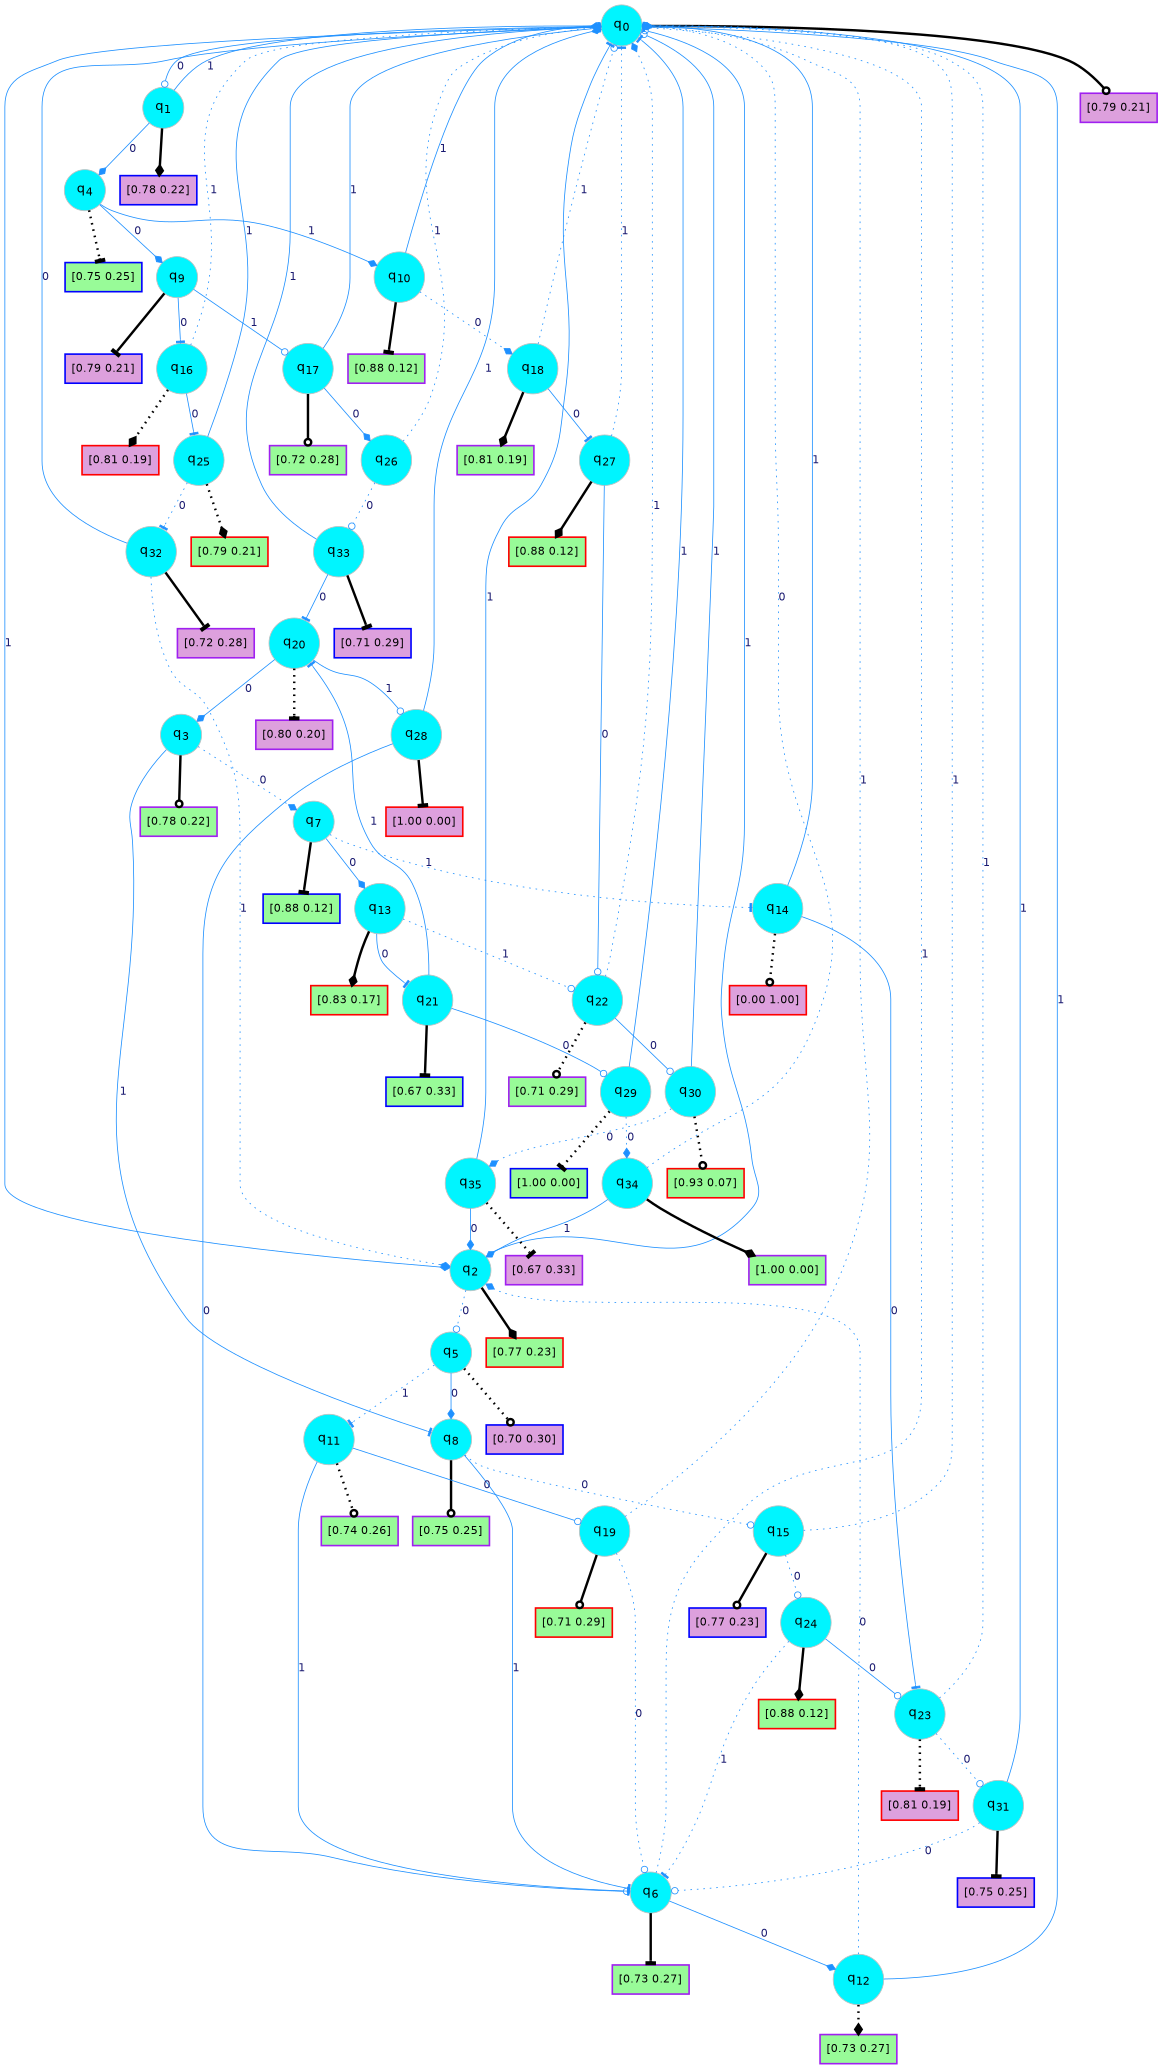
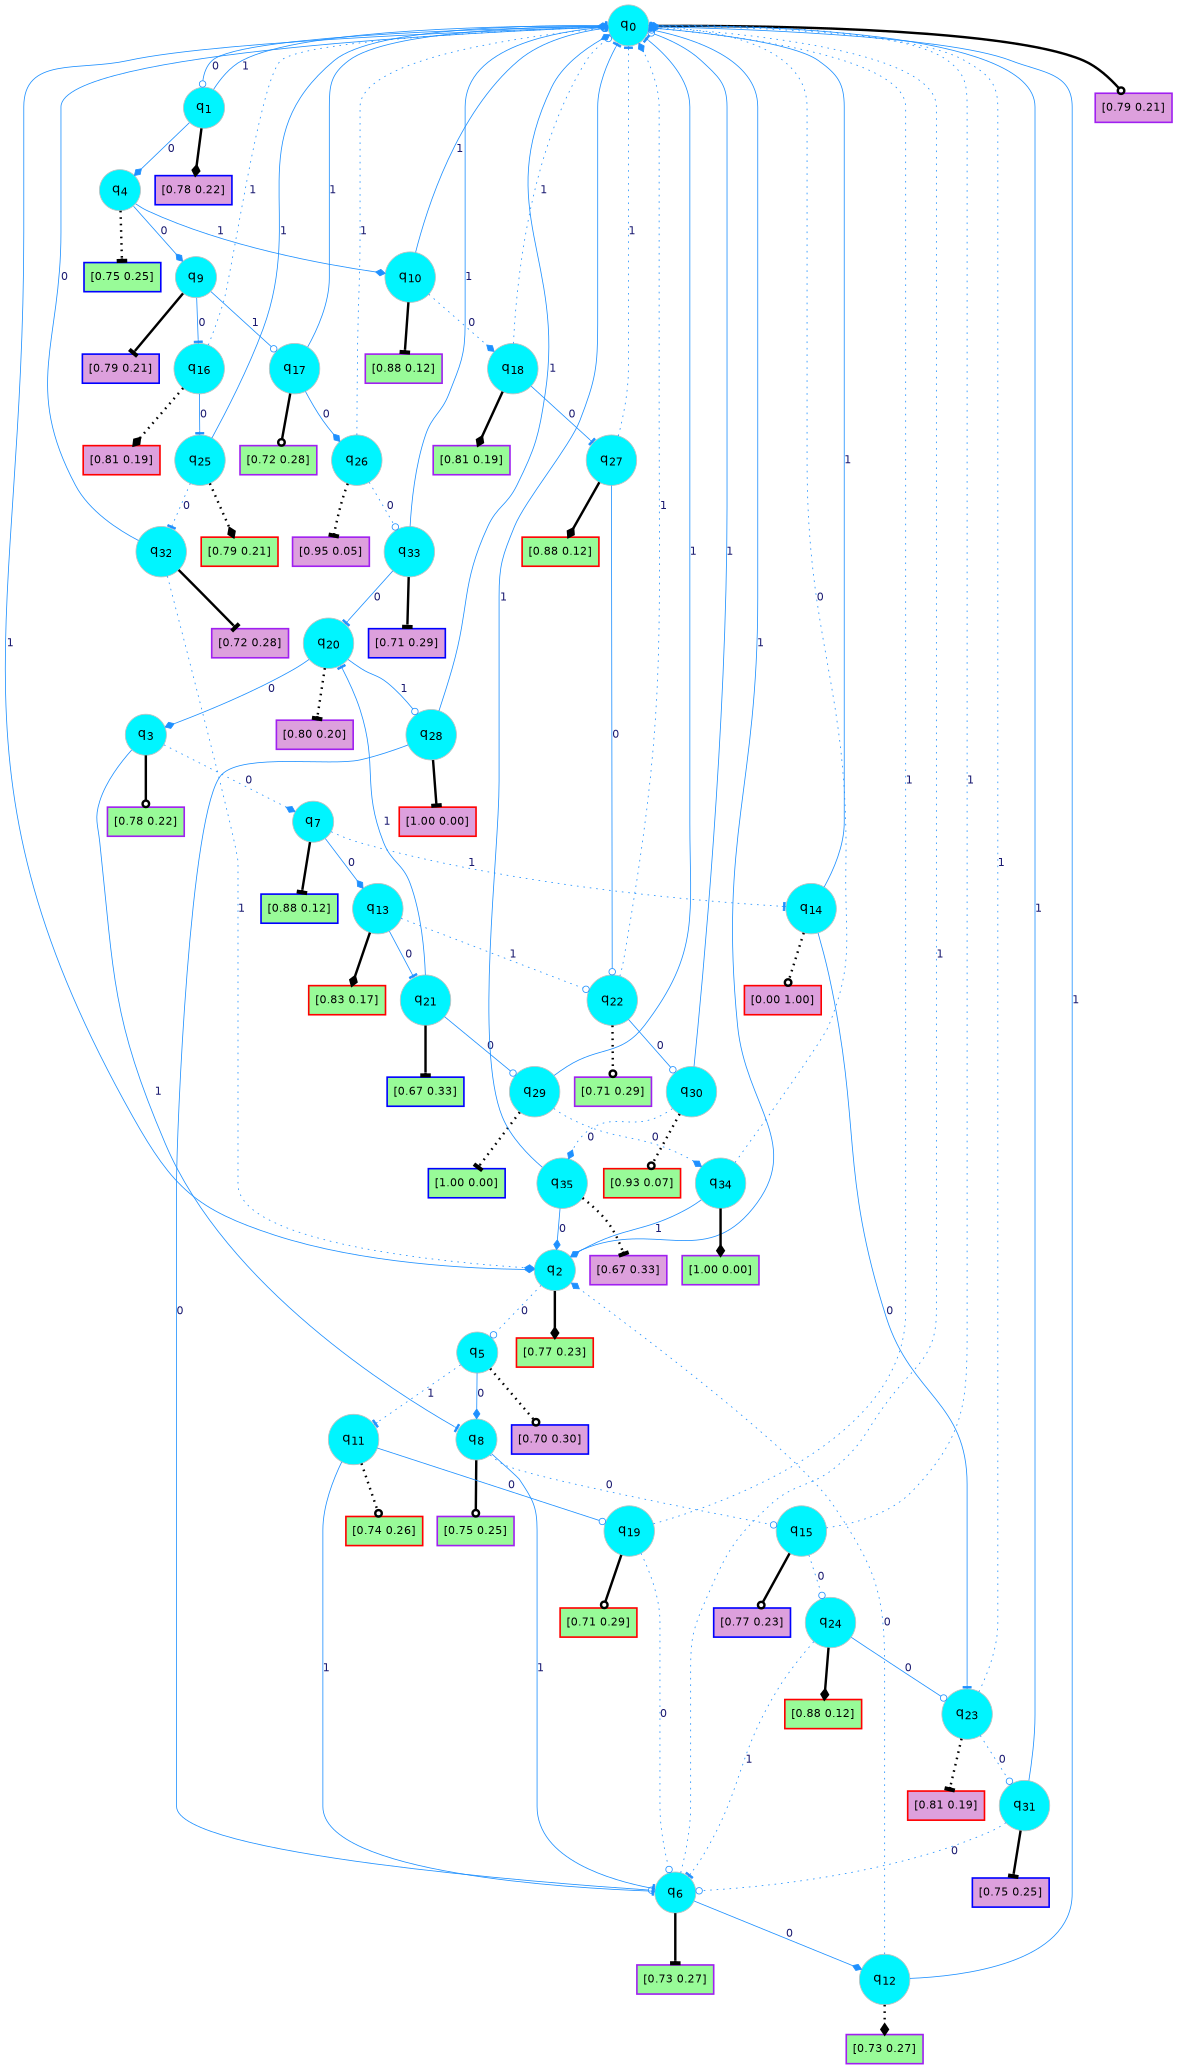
  digraph {
    fontname="DejaVu Sans"
    rankdir=TD
    node [color=gray fillcolor=turquoise1 fontcolor=black fontname="DejaVu Sans" fontsize=16 fontweight=bold shape=circle style=filled]
    edge [arrowhead=tee arrowsize=1 color=dodgerblue1 fontcolor=midnightblue fontname="DejaVu Sans" fontweight=bold penwidth=1 style=solid weight=20]
    n1 [label=<q<SUB>0</SUB>>]
    n2 [label=<q<SUB>1</SUB>>]
    n3 [label=<q<SUB>2</SUB>>]
    n4 [color=purple fillcolor=plum fontsize=14 label="[0.79 0.21]" penwidth=2 shape=box]
    n5 [label=<q<SUB>4</SUB>>]
    n6 [color=blue fillcolor=plum fontsize=14 label="[0.78 0.22]" penwidth=2 shape=box]
    n7 [label=<q<SUB>5</SUB>>]
    n8 [color=red fillcolor=palegreen fontsize=14 label="[0.77 0.23]" penwidth=2 shape=box]
    n9 [label=<q<SUB>9</SUB>>]
    n10 [label=<q<SUB>10</SUB>>]
    n11 [color=blue fillcolor=palegreen fontsize=14 label="[0.75 0.25]" penwidth=2 shape=box]
    n12 [label=<q<SUB>8</SUB>>]
    n13 [label=<q<SUB>11</SUB>>]
    n14 [color=blue fillcolor=plum fontsize=14 label="[0.70 0.30]" penwidth=2 shape=box]
    n15 [label=<q<SUB>3</SUB>>]
    n16 [label=<q<SUB>7</SUB>>]
    n17 [color=purple fillcolor=palegreen fontsize=14 label="[0.78 0.22]" penwidth=2 shape=box]
    n18 [label=<q<SUB>13</SUB>>]
    n19 [label=<q<SUB>14</SUB>>]
    n20 [color=blue fillcolor=palegreen fontsize=14 label="[0.88 0.12]" penwidth=2 shape=box]
    n21 [label=<q<SUB>6</SUB>>]
    n22 [label=<q<SUB>15</SUB>>]
    n23 [color=purple fillcolor=palegreen fontsize=14 label="[0.75 0.25]" penwidth=2 shape=box]
    n24 [label=<q<SUB>16</SUB>>]
    n25 [label=<q<SUB>17</SUB>>]
    n26 [color=blue fillcolor=plum fontsize=14 label="[0.79 0.21]" penwidth=2 shape=box]
    n27 [label=<q<SUB>18</SUB>>]
    n28 [color=purple fillcolor=palegreen fontsize=14 label="[0.88 0.12]" penwidth=2 shape=box]
    n29 [label=<q<SUB>19</SUB>>]
-   n30 [color=purple fillcolor=palegreen fontsize=14 label="[0.74 0.26]" penwidth=2 shape=box]
+   n30 [color=red fillcolor=palegreen fontsize=14 label="[0.74 0.26]" penwidth=2 shape=box]
    n31 [label=<q<SUB>12</SUB>>]
    n32 [color=purple fillcolor=palegreen fontsize=14 label="[0.73 0.27]" penwidth=2 shape=box]
    n33 [color=purple fillcolor=palegreen fontsize=14 label="[0.73 0.27]" penwidth=2 shape=box]
    n34 [label=<q<SUB>21</SUB>>]
    n35 [label=<q<SUB>22</SUB>>]
    n36 [color=red fillcolor=palegreen fontsize=14 label="[0.83 0.17]" penwidth=2 shape=box]
    n37 [label=<q<SUB>23</SUB>>]
    n38 [color=red fillcolor=plum fontsize=14 label="[0.00 1.00]" penwidth=2 shape=box]
    n39 [label=<q<SUB>24</SUB>>]
    n40 [color=blue fillcolor=plum fontsize=14 label="[0.77 0.23]" penwidth=2 shape=box]
    n41 [label=<q<SUB>25</SUB>>]
    n42 [color=red fillcolor=plum fontsize=14 label="[0.81 0.19]" penwidth=2 shape=box]
    n43 [label=<q<SUB>26</SUB>>]
    n44 [color=purple fillcolor=palegreen fontsize=14 label="[0.72 0.28]" penwidth=2 shape=box]
    n45 [label=<q<SUB>27</SUB>>]
    n46 [color=purple fillcolor=palegreen fontsize=14 label="[0.81 0.19]" penwidth=2 shape=box]
    n47 [color=red fillcolor=palegreen fontsize=14 label="[0.71 0.29]" penwidth=2 shape=box]
    n48 [label=<q<SUB>20</SUB>>]
    n49 [label=<q<SUB>29</SUB>>]
    n50 [color=blue fillcolor=palegreen fontsize=14 label="[0.67 0.33]" penwidth=2 shape=box]
    n51 [label=<q<SUB>30</SUB>>]
    n52 [color=purple fillcolor=palegreen fontsize=14 label="[0.71 0.29]" penwidth=2 shape=box]
    n53 [label=<q<SUB>31</SUB>>]
    n54 [color=red fillcolor=plum fontsize=14 label="[0.81 0.19]" penwidth=2 shape=box]
    n55 [color=red fillcolor=palegreen fontsize=14 label="[0.88 0.12]" penwidth=2 shape=box]
    n56 [label=<q<SUB>32</SUB>>]
    n57 [color=red fillcolor=palegreen fontsize=14 label="[0.79 0.21]" penwidth=2 shape=box]
    n58 [label=<q<SUB>33</SUB>>]
+   n59 [color=purple fillcolor=plum fontsize=14 label="[0.95 0.05]" penwidth=2 shape=box]
    n60 [color=red fillcolor=palegreen fontsize=14 label="[0.88 0.12]" penwidth=2 shape=box]
    n61 [label=<q<SUB>28</SUB>>]
    n62 [color=purple fillcolor=plum fontsize=14 label="[0.80 0.20]" penwidth=2 shape=box]
    n63 [color=red fillcolor=plum fontsize=14 label="[1.00 0.00]" penwidth=2 shape=box]
    n64 [label=<q<SUB>34</SUB>>]
    n65 [color=blue fillcolor=palegreen fontsize=14 label="[1.00 0.00]" penwidth=2 shape=box]
    n66 [label=<q<SUB>35</SUB>>]
    n67 [color=red fillcolor=palegreen fontsize=14 label="[0.93 0.07]" penwidth=2 shape=box]
    n68 [color=blue fillcolor=plum fontsize=14 label="[0.75 0.25]" penwidth=2 shape=box]
    n69 [color=purple fillcolor=plum fontsize=14 label="[0.72 0.28]" penwidth=2 shape=box]
    n70 [color=blue fillcolor=plum fontsize=14 label="[0.71 0.29]" penwidth=2 shape=box]
    n71 [color=purple fillcolor=palegreen fontsize=14 label="[1.00 0.00]" penwidth=2 shape=box]
    n72 [color=purple fillcolor=plum fontsize=14 label="[0.67 0.33]" penwidth=2 shape=box]
    n1 -> n2 [arrowhead=odot label=0]
    n1 -> n3 [arrowhead=diamond label=1]
    n1 -> n4 [arrowhead=odot color=black penwidth=3]
    n2 -> n1 [arrowhead=diamond label=1]
    n2 -> n5 [arrowhead=diamond label=0]
    n2 -> n6 [arrowhead=diamond color=black penwidth=3]
    n3 -> n1 [arrowhead=odot label=1]
    n3 -> n7 [arrowhead=odot label=0 style=dotted]
    n3 -> n8 [arrowhead=diamond color=black penwidth=3]
    n5 -> n9 [arrowhead=diamond label=0]
    n5 -> n10 [arrowhead=diamond label=1]
    n5 -> n11 [color=black penwidth=3 style=dotted]
    n7 -> n12 [arrowhead=diamond label=0]
    n7 -> n13 [label=1 style=dotted]
    n7 -> n14 [arrowhead=odot color=black penwidth=3 style=dotted]
    n9 -> n24 [label=0]
    n9 -> n25 [arrowhead=odot label=1]
    n9 -> n26 [color=black penwidth=3]
    n10 -> n1 [arrowhead=odot label=1]
    n10 -> n27 [arrowhead=diamond label=0 style=dotted]
    n10 -> n28 [color=black penwidth=3]
    n12 -> n21 [label=1]
    n12 -> n22 [arrowhead=odot label=0 style=dotted]
    n12 -> n23 [arrowhead=odot color=black penwidth=3]
    n13 -> n21 [label=1]
    n13 -> n29 [arrowhead=odot label=0]
    n13 -> n30 [arrowhead=odot color=black penwidth=3 style=dotted]
    n15 -> n12 [label=1]
    n15 -> n16 [arrowhead=diamond label=0 style=dotted]
    n15 -> n17 [arrowhead=odot color=black penwidth=3]
    n16 -> n18 [arrowhead=diamond label=0]
    n16 -> n19 [label=1 style=dotted]
    n16 -> n20 [color=black penwidth=3]
    n18 -> n34 [label=0]
    n18 -> n35 [arrowhead=odot label=1 style=dotted]
    n18 -> n36 [arrowhead=diamond color=black penwidth=3]
    n19 -> n1 [arrowhead=odot label=1]
    n19 -> n37 [label=0]
    n19 -> n38 [arrowhead=odot color=black penwidth=3 style=dotted]
    n21 -> n1 [label=1 style=dotted]
    n21 -> n31 [arrowhead=diamond label=0]
    n21 -> n32 [color=black penwidth=3]
    n22 -> n1 [arrowhead=diamond label=1 style=dotted]
    n22 -> n39 [arrowhead=odot label=0 style=dotted]
    n22 -> n40 [arrowhead=odot color=black penwidth=3]
    n24 -> n1 [arrowhead=diamond label=1 style=dotted]
    n24 -> n41 [label=0]
    n24 -> n42 [arrowhead=diamond color=black penwidth=3 style=dotted]
    n25 -> n1 [label=1]
    n25 -> n43 [arrowhead=diamond label=0]
    n25 -> n44 [arrowhead=odot color=black penwidth=3]
    n27 -> n1 [arrowhead=odot label=1 style=dotted]
    n27 -> n45 [label=0]
    n27 -> n46 [arrowhead=diamond color=black penwidth=3]
    n29 -> n1 [arrowhead=diamond label=1 style=dotted]
    n29 -> n21 [arrowhead=odot label=0 style=dotted]
    n29 -> n47 [arrowhead=odot color=black penwidth=3]
    n31 -> n1 [label=1]
    n31 -> n3 [arrowhead=diamond label=0 style=dotted]
    n31 -> n33 [arrowhead=diamond color=black penwidth=3 style=dotted]
    n34 -> n48 [label=1]
    n34 -> n49 [arrowhead=odot label=0]
    n34 -> n50 [color=black penwidth=3]
    n35 -> n1 [arrowhead=diamond label=1 style=dotted]
    n35 -> n51 [arrowhead=odot label=0]
    n35 -> n52 [arrowhead=odot color=black penwidth=3 style=dotted]
    n37 -> n1 [label=1 style=dotted]
    n37 -> n53 [arrowhead=odot label=0 style=dotted]
    n37 -> n54 [color=black penwidth=3 style=dotted]
    n39 -> n21 [label=1 style=dotted]
    n39 -> n37 [arrowhead=odot label=0]
    n39 -> n55 [arrowhead=diamond color=black penwidth=3]
    n41 -> n1 [label=1]
    n41 -> n56 [label=0 style=dotted]
    n41 -> n57 [arrowhead=diamond color=black penwidth=3 style=dotted]
    n43 -> n1 [arrowhead=odot label=1 style=dotted]
    n43 -> n58 [arrowhead=odot label=0 style=dotted]
+   n43 -> n59 [color=black penwidth=3 style=dotted]
    n45 -> n1 [label=1 style=dotted]
    n45 -> n35 [arrowhead=odot label=0]
    n45 -> n60 [arrowhead=diamond color=black penwidth=3]
    n48 -> n15 [arrowhead=diamond label=0]
    n48 -> n61 [arrowhead=odot label=1]
    n48 -> n62 [color=black penwidth=3 style=dotted]
    n49 -> n1 [label=1]
    n49 -> n64 [arrowhead=diamond label=0 style=dotted]
    n49 -> n65 [color=black penwidth=3 style=dotted]
    n51 -> n1 [arrowhead=odot label=1]
    n51 -> n66 [arrowhead=diamond label=0 style=dotted]
    n51 -> n67 [arrowhead=odot color=black penwidth=3 style=dotted]
    n53 -> n1 [arrowhead=odot label=1]
    n53 -> n21 [arrowhead=odot label=0 style=dotted]
    n53 -> n68 [color=black penwidth=3]
    n56 -> n1 [arrowhead=odot label=0]
    n56 -> n3 [arrowhead=diamond label=1 style=dotted]
    n56 -> n69 [color=black penwidth=3]
    n58 -> n1 [label=1]
    n58 -> n48 [label=0]
    n58 -> n70 [color=black penwidth=3]
    n61 -> n1 [arrowhead=diamond label=1]
    n61 -> n21 [arrowhead=odot label=0]
    n61 -> n63 [color=black penwidth=3]
    n64 -> n1 [arrowhead=odot label=0 style=dotted]
    n64 -> n3 [arrowhead=diamond label=1]
    n64 -> n71 [arrowhead=diamond color=black penwidth=3]
    n66 -> n1 [label=1]
    n66 -> n3 [arrowhead=diamond label=0]
    n66 -> n72 [color=black penwidth=3 style=dotted]
  }
